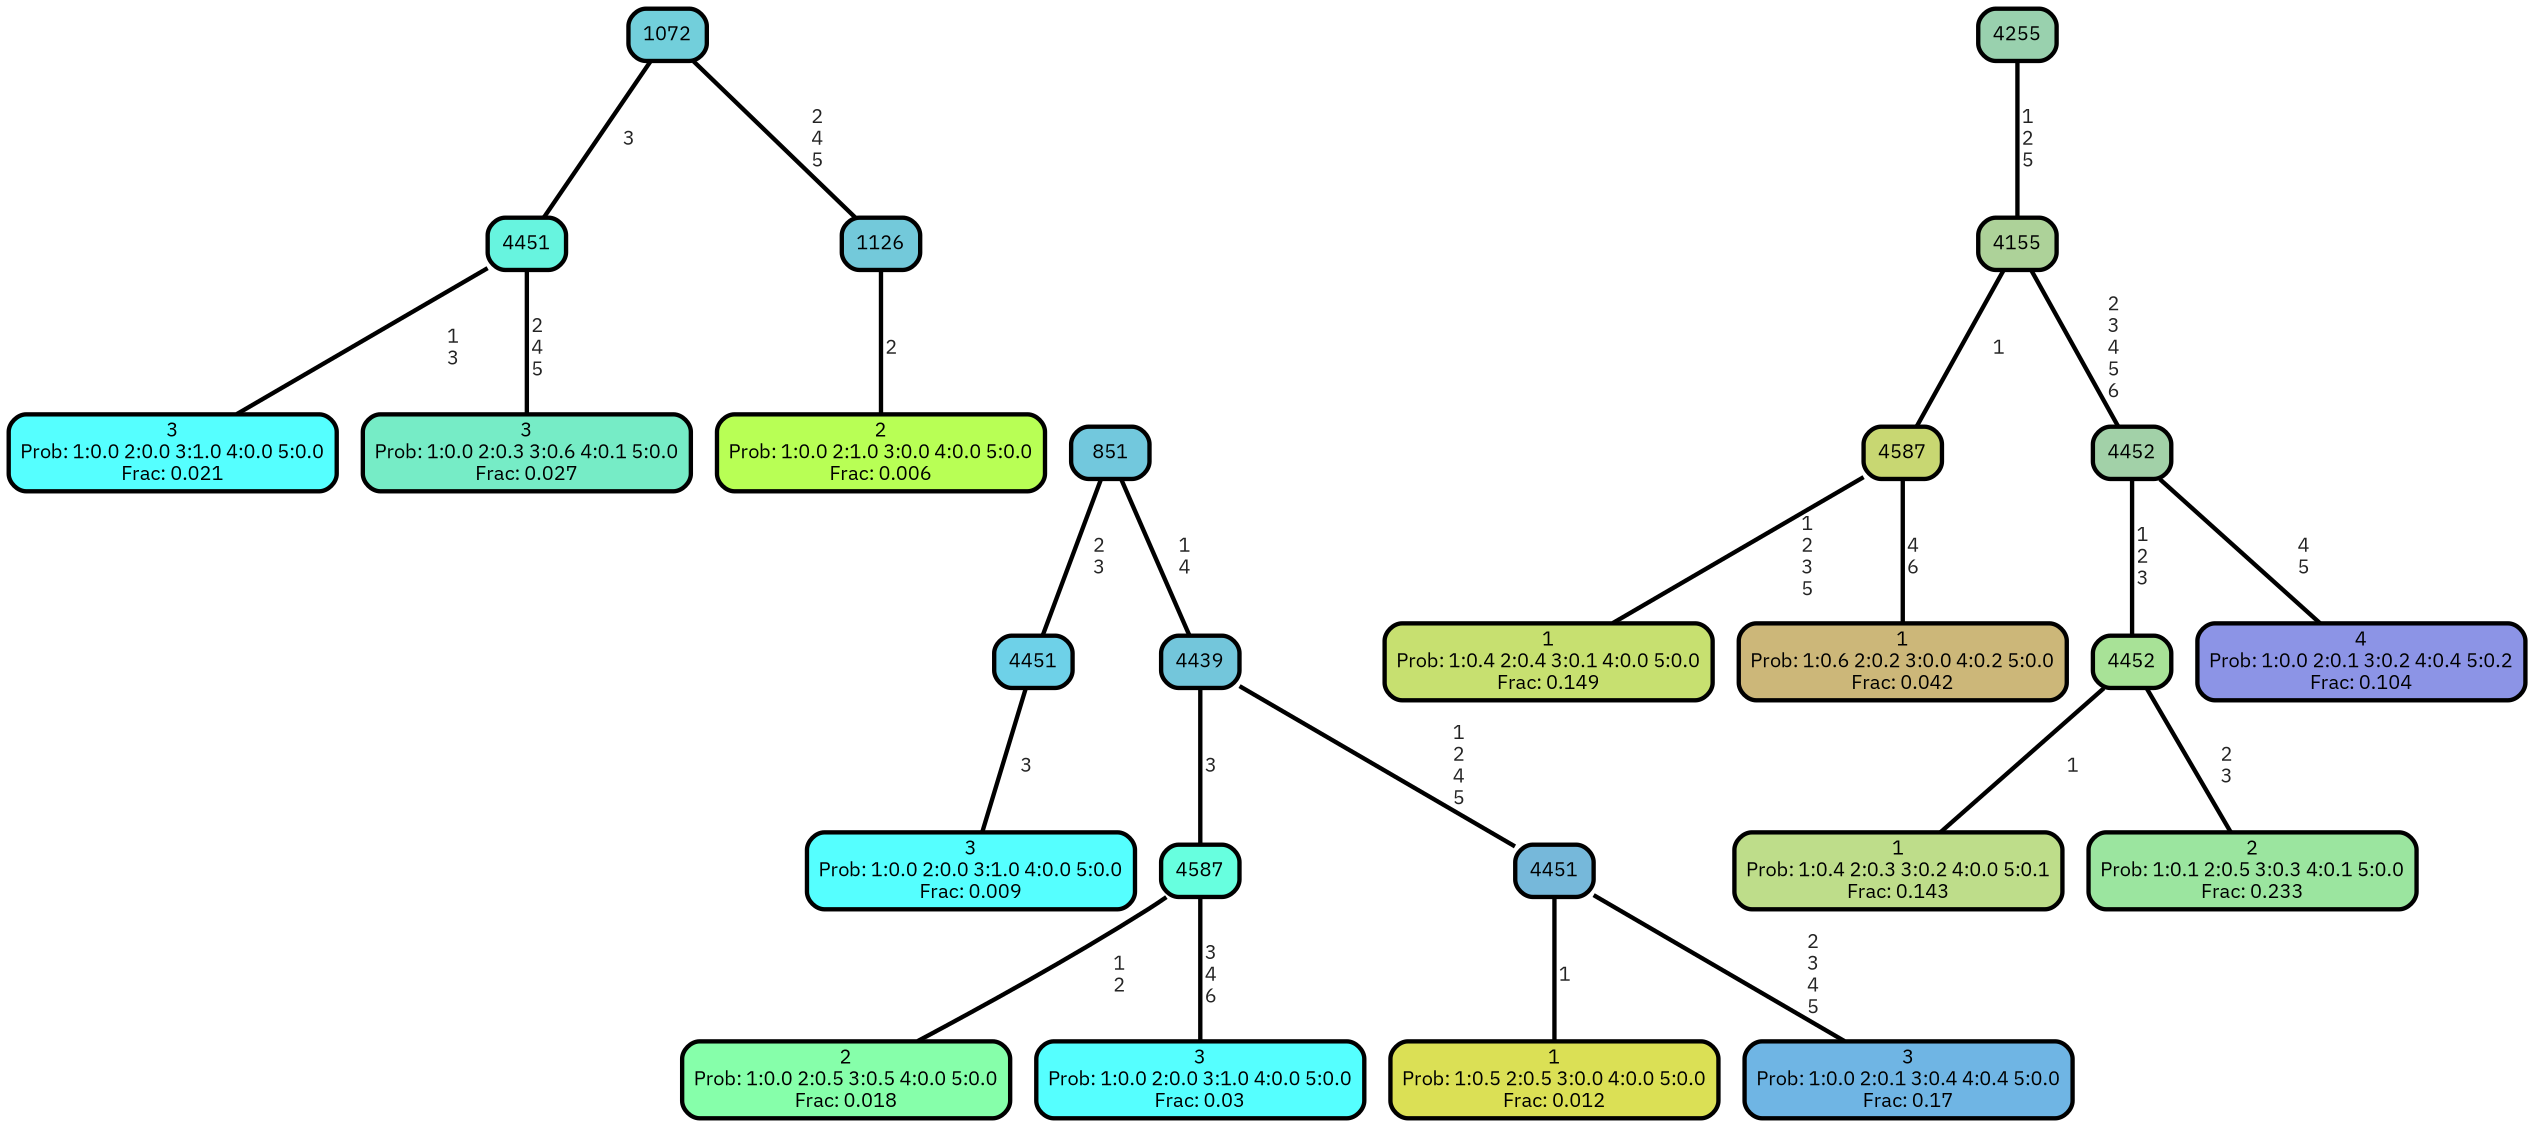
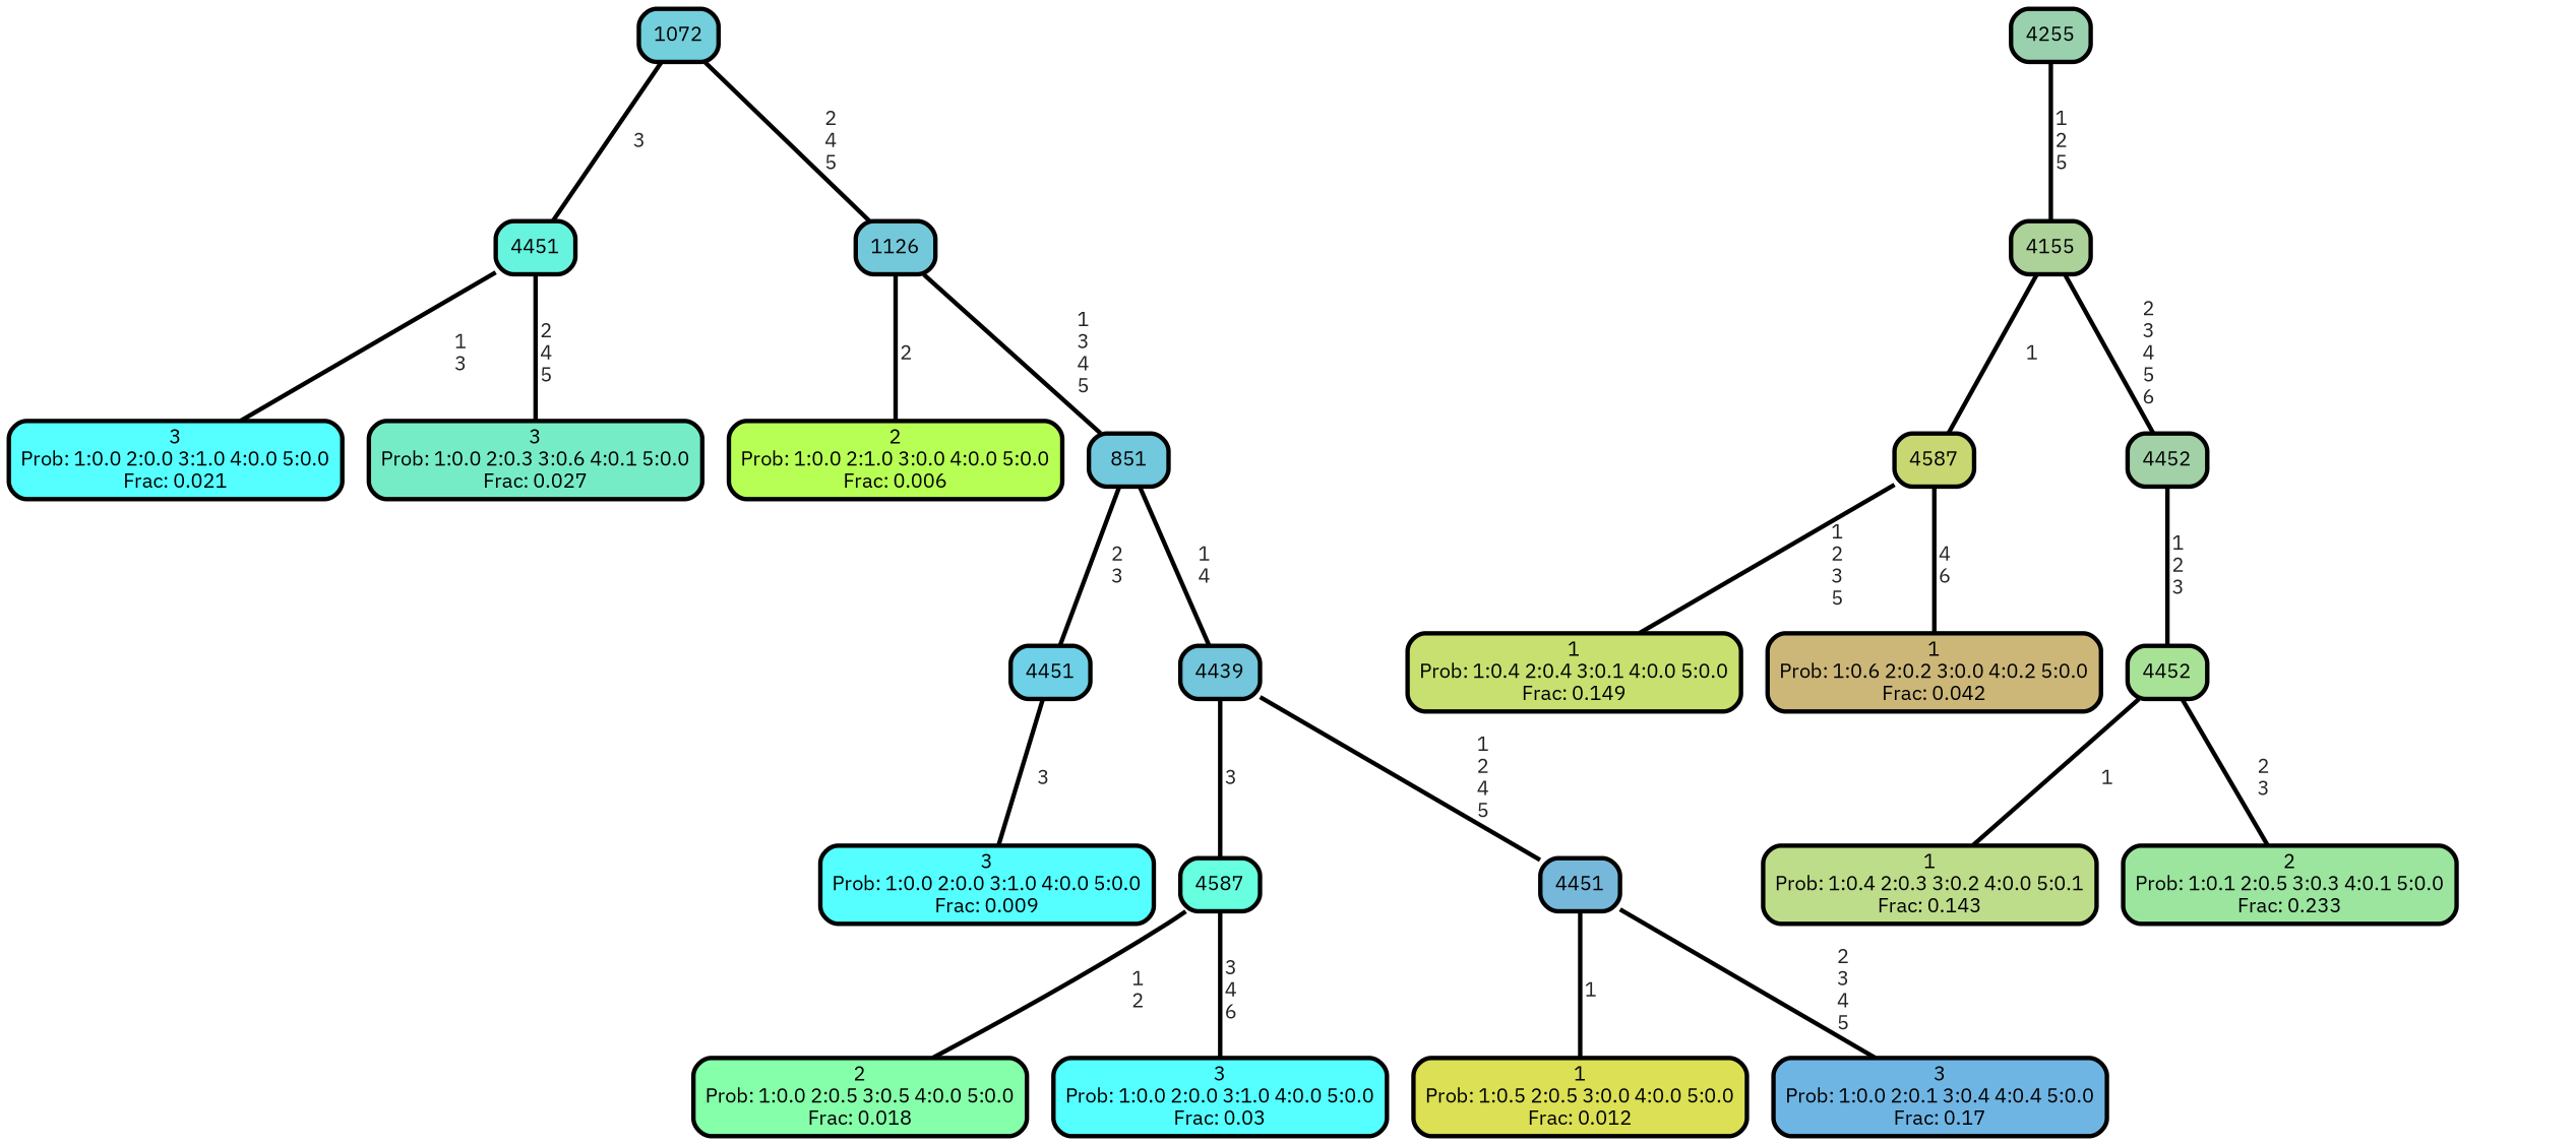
  graph {
    fontname="IBM Plex Sans"
    ranksep="0 equally"
    splines=straight
    node [color=black fillcolor="#55ffff" fontcolor=black fontname="IBM Plex Sans" penwidth=3 shape=box style="filled, rounded"]
    edge [color=black fontcolor=grey14 fontname="IBM Plex Sans" fontweight=bold penwidth=3]
    n1 [label="3\nProb: 1:0.0 2:0.0 3:1.0 4:0.0 5:0.0\nFrac: 0.021"]
    n2 [fillcolor="#67f4df" label=4451]
    n3 [fillcolor="#76ecc6" label="3\nProb: 1:0.0 2:0.3 3:0.6 4:0.1 5:0.0\nFrac: 0.027"]
    n4 [fillcolor="#72cfdb" label=1072]
    n5 [fillcolor="#73c9da" label=1126]
    n6 [fillcolor="#b8ff55" label="2\nProb: 1:0.0 2:1.0 3:0.0 4:0.0 5:0.0\nFrac: 0.006"]
    n7 [fillcolor="#72c8dd" label=851]
    n8 [fillcolor="#6ed1e8" label=4451]
    n9 [fillcolor="#73c6db" label=4439]
    n10 [label="3\nProb: 1:0.0 2:0.0 3:1.0 4:0.0 5:0.0\nFrac: 0.009"]
    n11 [fillcolor="#67ffdf" label=4587]
    n12 [fillcolor="#76b8da" label=4451]
    n13 [fillcolor="#86ffaa" label="2\nProb: 1:0.0 2:0.5 3:0.5 4:0.0 5:0.0\nFrac: 0.018"]
    n14 [label="3\nProb: 1:0.0 2:0.0 3:1.0 4:0.0 5:0.0\nFrac: 0.03"]
    n15 [fillcolor="#dbe055" label="1\nProb: 1:0.5 2:0.5 3:0.0 4:0.0 5:0.0\nFrac: 0.012"]
    n16 [fillcolor="#6fb5e4" label="3\nProb: 1:0.0 2:0.1 3:0.4 4:0.4 5:0.0\nFrac: 0.17"]
    n17 [fillcolor="#99d1ae" label=4255]
    n18 [fillcolor="#add299" label=4155]
    n19 [fillcolor="#c8d772" label=4587]
    n20 [fillcolor="#a2d1a8" label=4452]
    n21 [fillcolor="#c7e070" label="1\nProb: 1:0.4 2:0.4 3:0.1 4:0.0 5:0.0\nFrac: 0.149"]
    n22 [fillcolor="#ccb779" label="1\nProb: 1:0.6 2:0.2 3:0.0 4:0.2 5:0.0\nFrac: 0.042"]
    n23 [fillcolor="#a8e297" label=4452]
-   n24 [fillcolor="#8c94e6" label="4\nProb: 1:0.0 2:0.1 3:0.2 4:0.4 5:0.2\nFrac: 0.104"]
    n25 [fillcolor="#bedd8a" label="1\nProb: 1:0.4 2:0.3 3:0.2 4:0.0 5:0.1\nFrac: 0.143"]
    n26 [fillcolor="#9be59f" label="2\nProb: 1:0.1 2:0.5 3:0.3 4:0.1 5:0.0\nFrac: 0.233"]
    subgraph sub_1 {
      rank=same
    }
    n2 -- n1 [label=" 1\n 3"]
    n2 -- n3 [label=" 2\n 4\n 5"]
    n4 -- n2 [label=" 3"]
    n4 -- n5 [label=" 2\n 4\n 5"]
    n5 -- n6 [label=" 2"]
+   n5 -- n7 [label=" 1\n 3\n 4\n 5"]
    n7 -- n8 [label=" 2\n 3"]
    n7 -- n9 [label=" 1\n 4"]
    n8 -- n10 [label=" 3"]
    n9 -- n11 [label=" 3"]
    n9 -- n12 [label=" 1\n 2\n 4\n 5"]
    n11 -- n13 [label=" 1\n 2"]
    n11 -- n14 [label=" 3\n 4\n 6"]
    n12 -- n15 [label=" 1"]
    n12 -- n16 [label=" 2\n 3\n 4\n 5"]
    n17 -- n18 [label=" 1\n 2\n 5"]
    n18 -- n19 [label=" 1"]
    n18 -- n20 [label=" 2\n 3\n 4\n 5\n 6"]
    n19 -- n21 [label=" 1\n 2\n 3\n 5"]
    n19 -- n22 [label=" 4\n 6"]
    n20 -- n23 [label=" 1\n 2\n 3"]
-   n20 -- n24 [label=" 4\n 5"]
    n23 -- n25 [label=" 1"]
    n23 -- n26 [label=" 2\n 3"]
  }
